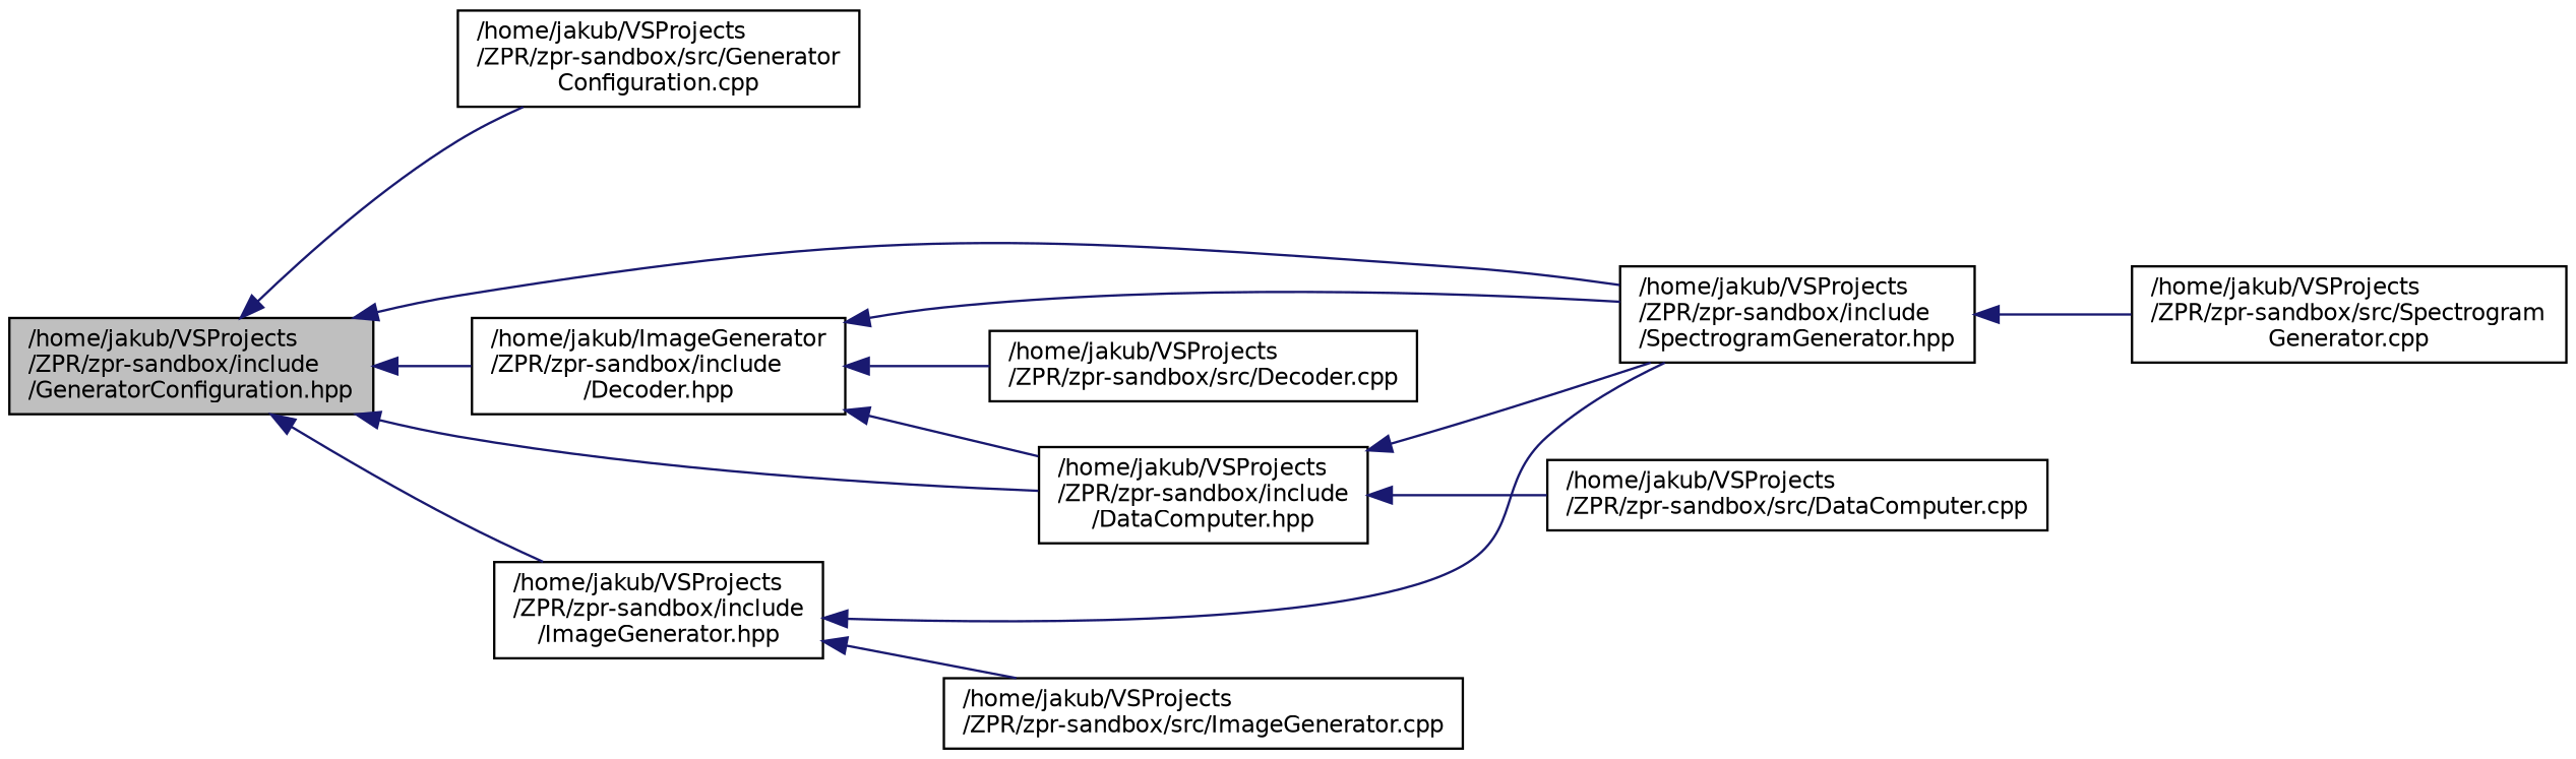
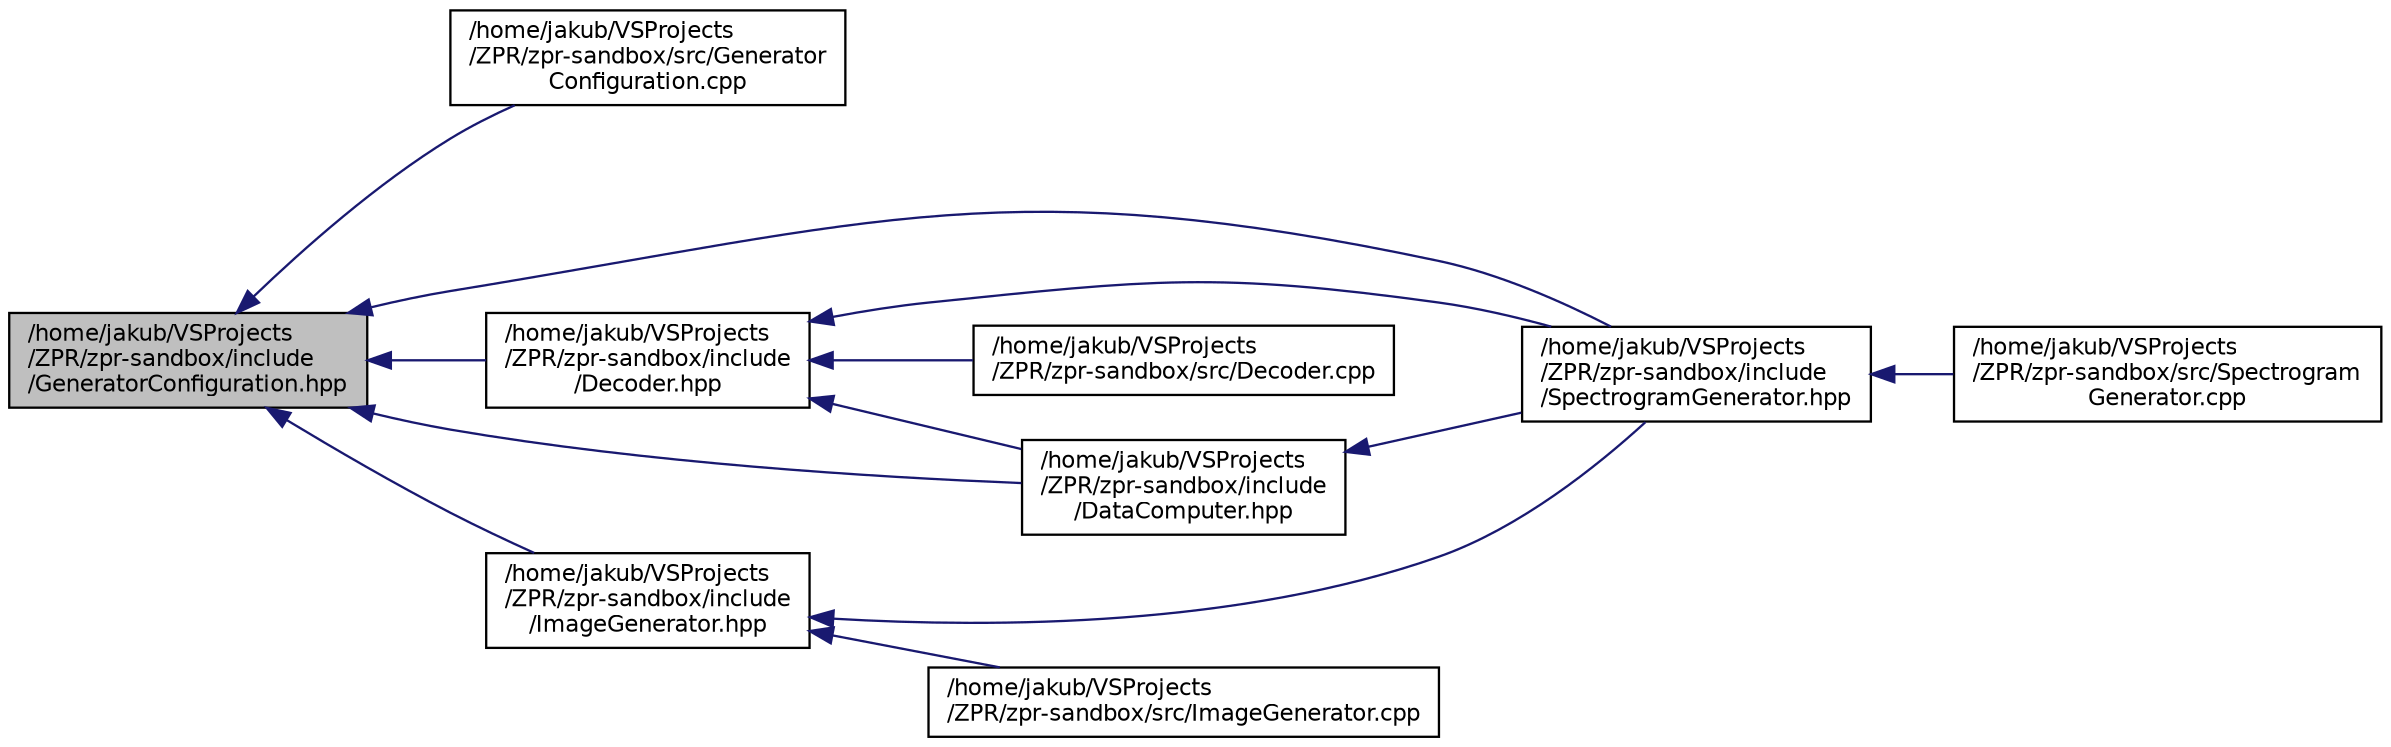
  digraph {
    rankdir=LR
    node [color=black fillcolor=white fontname=Helvetica fontsize=10 shape=record style=filled]
    edge [color=midnightblue dir=back fontname=Helvetica fontsize=10 labelfontname=Helvetica labelfontsize=10 style=solid]
    n1 [fillcolor=grey75 fontcolor=black height=0.2 label="/home/jakub/VSProjects\l/ZPR/zpr-sandbox/include\l/GeneratorConfiguration.hpp" width=0.4]
    n2 [height=0.2 label="/home/jakub/VSProjects\l/ZPR/zpr-sandbox/src/Generator\lConfiguration.cpp" width=0.4]
    n3 [height=0.2 label="/home/jakub/VSProjects\l/ZPR/zpr-sandbox/include\l/SpectrogramGenerator.hpp" width=0.4]
-   n4 [height=0.2 label="/home/jakub/ImageGenerator\l/ZPR/zpr-sandbox/include\l/Decoder.hpp" width=0.4]
+   n4 [height=0.2 label="/home/jakub/VSProjects\l/ZPR/zpr-sandbox/include\l/Decoder.hpp" width=0.4]
    n5 [height=0.2 label="/home/jakub/VSProjects\l/ZPR/zpr-sandbox/include\l/DataComputer.hpp" width=0.4]
    n6 [height=0.2 label="/home/jakub/VSProjects\l/ZPR/zpr-sandbox/include\l/ImageGenerator.hpp" width=0.4]
    n7 [height=0.2 label="/home/jakub/VSProjects\l/ZPR/zpr-sandbox/src/Spectrogram\lGenerator.cpp" width=0.4]
    n8 [height=0.2 label="/home/jakub/VSProjects\l/ZPR/zpr-sandbox/src/Decoder.cpp" width=0.4]
-   n9 [height=0.2 label="/home/jakub/VSProjects\l/ZPR/zpr-sandbox/src/DataComputer.cpp" width=0.4]
    n10 [height=0.2 label="/home/jakub/VSProjects\l/ZPR/zpr-sandbox/src/ImageGenerator.cpp" width=0.4]
    n1 -> n2
    n1 -> n3
    n1 -> n4
    n1 -> n5
    n1 -> n6
    n3 -> n7
    n4 -> n3
    n4 -> n5
    n4 -> n8
    n5 -> n3
-   n5 -> n9
    n6 -> n3
    n6 -> n10
  }
